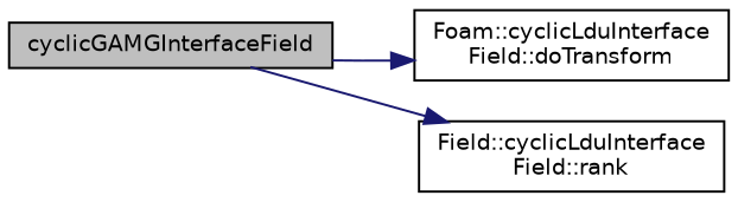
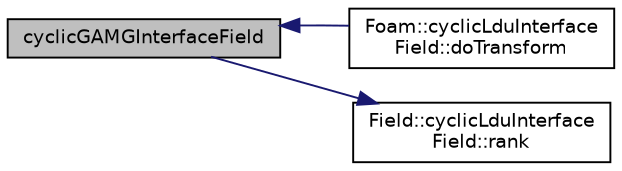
  digraph {
    fontname="DejaVu Sans"
    rankdir=LR
    node [color=black fontname="DejaVu Sans" fontsize=10 shape=record]
    edge [color=midnightblue fontname="DejaVu Sans" fontsize=10 labelfontname=FreeSans labelfontsize=10 style=solid]
    n1 [fillcolor=grey75 fontcolor=black height=0.2 label=cyclicGAMGInterfaceField style=filled width=0.4]
    n2 [height=0.2 label="Foam::cyclicLduInterface\lField::doTransform" width=0.4]
    n3 [height=0.2 label="Field::cyclicLduInterface\lField::rank" width=0.4]
-   n1 -> n2
+   n2 -> n1
    n1 -> n3
  }
